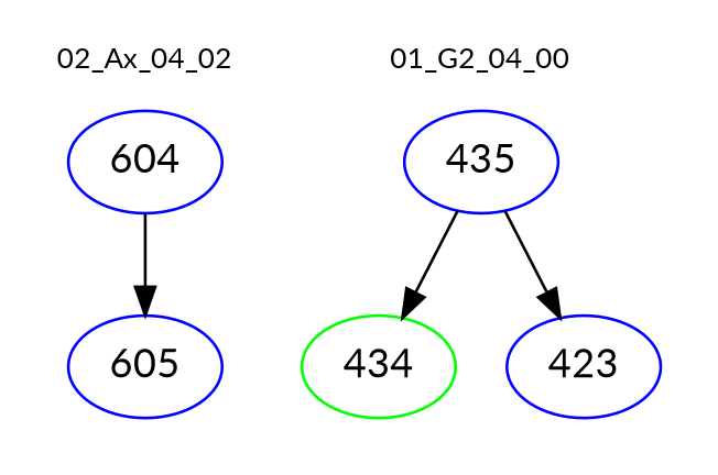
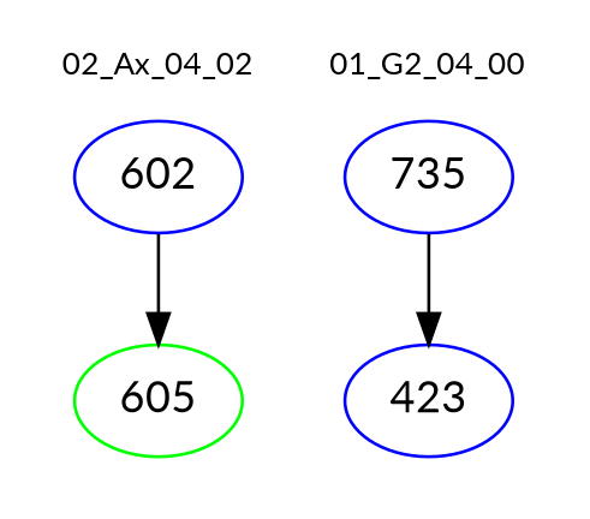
  digraph {
    fontname=Lato
    node [color=blue fontname=Lato]
    edge [color=black fontname=Lato]
-   n1 [label=604]
-   n2 [label=605]
-   n3 [label=435]
-   n4 [color=green label=434]
+   n1 [label=602]
+   n2 [color=green label=605]
+   n3 [label=735]
    n5 [label=423]
    subgraph cluster_1 {
      color=white
      fontsize=10
      label="02_Ax_04_02"
      n1
      n2
    }
    subgraph cluster_2 {
      color=white
      fontsize=10
      label="01_G2_04_00"
      n3
-     n4
      n5
    }
    n1 -> n2
-   n3 -> n4
    n3 -> n5
  }
